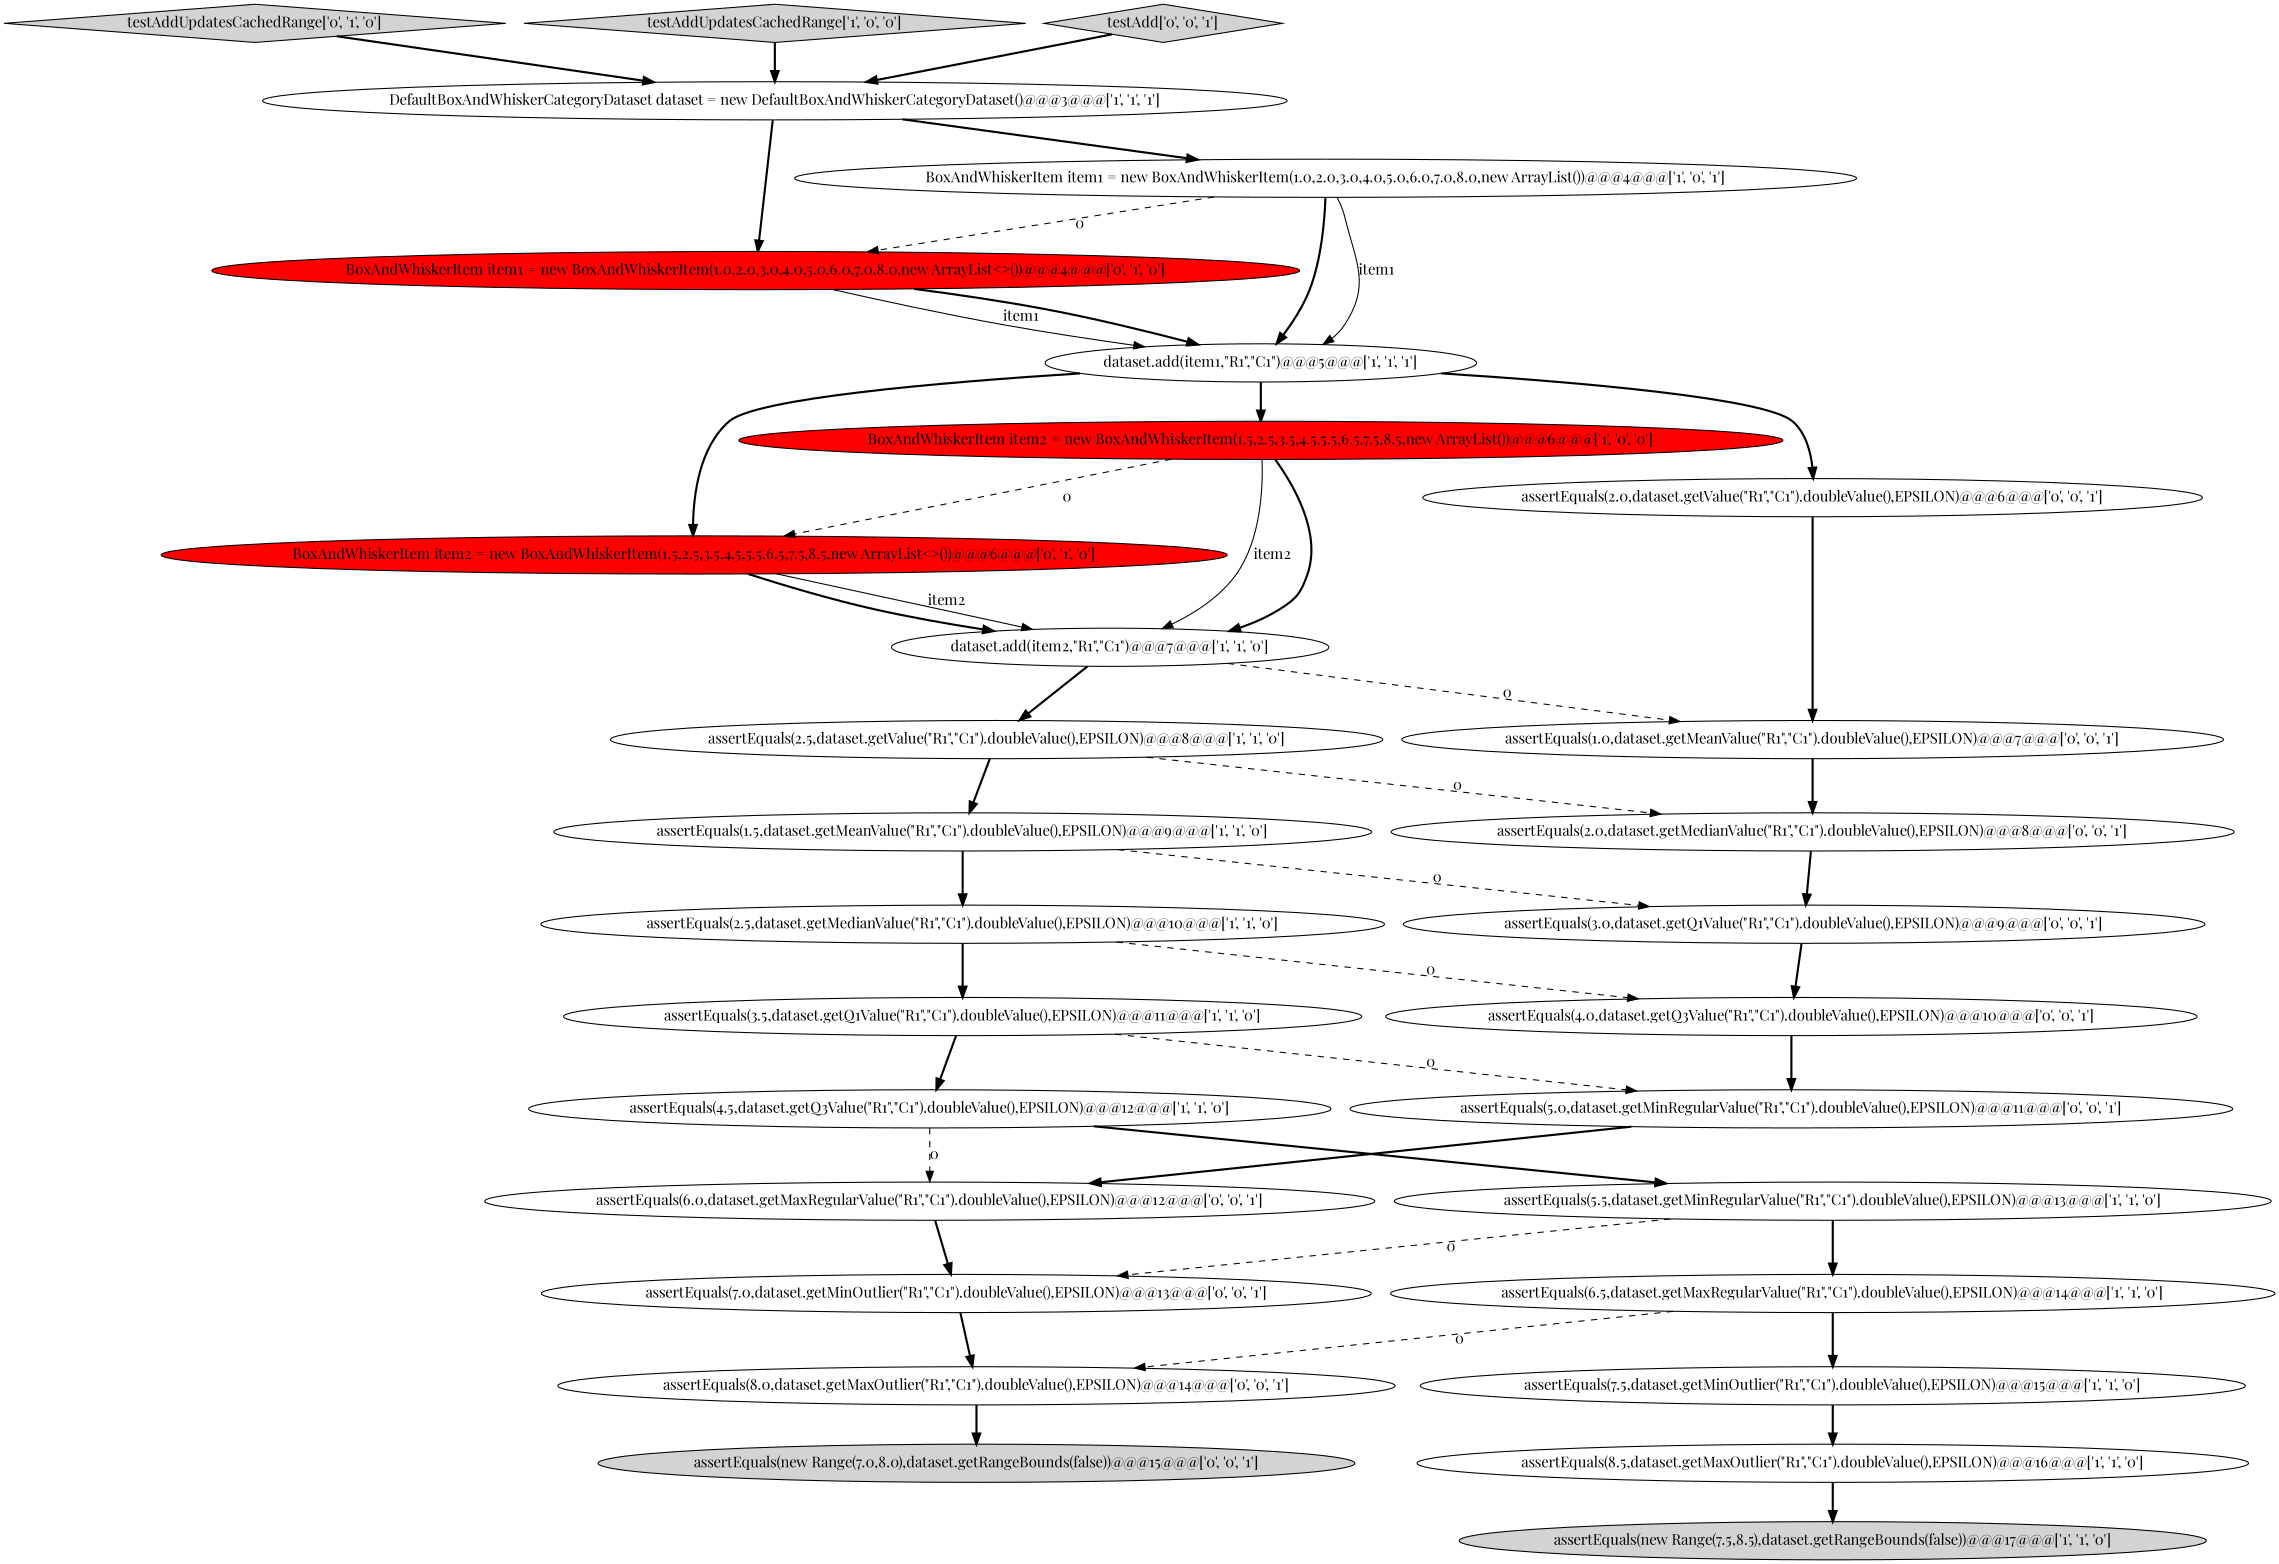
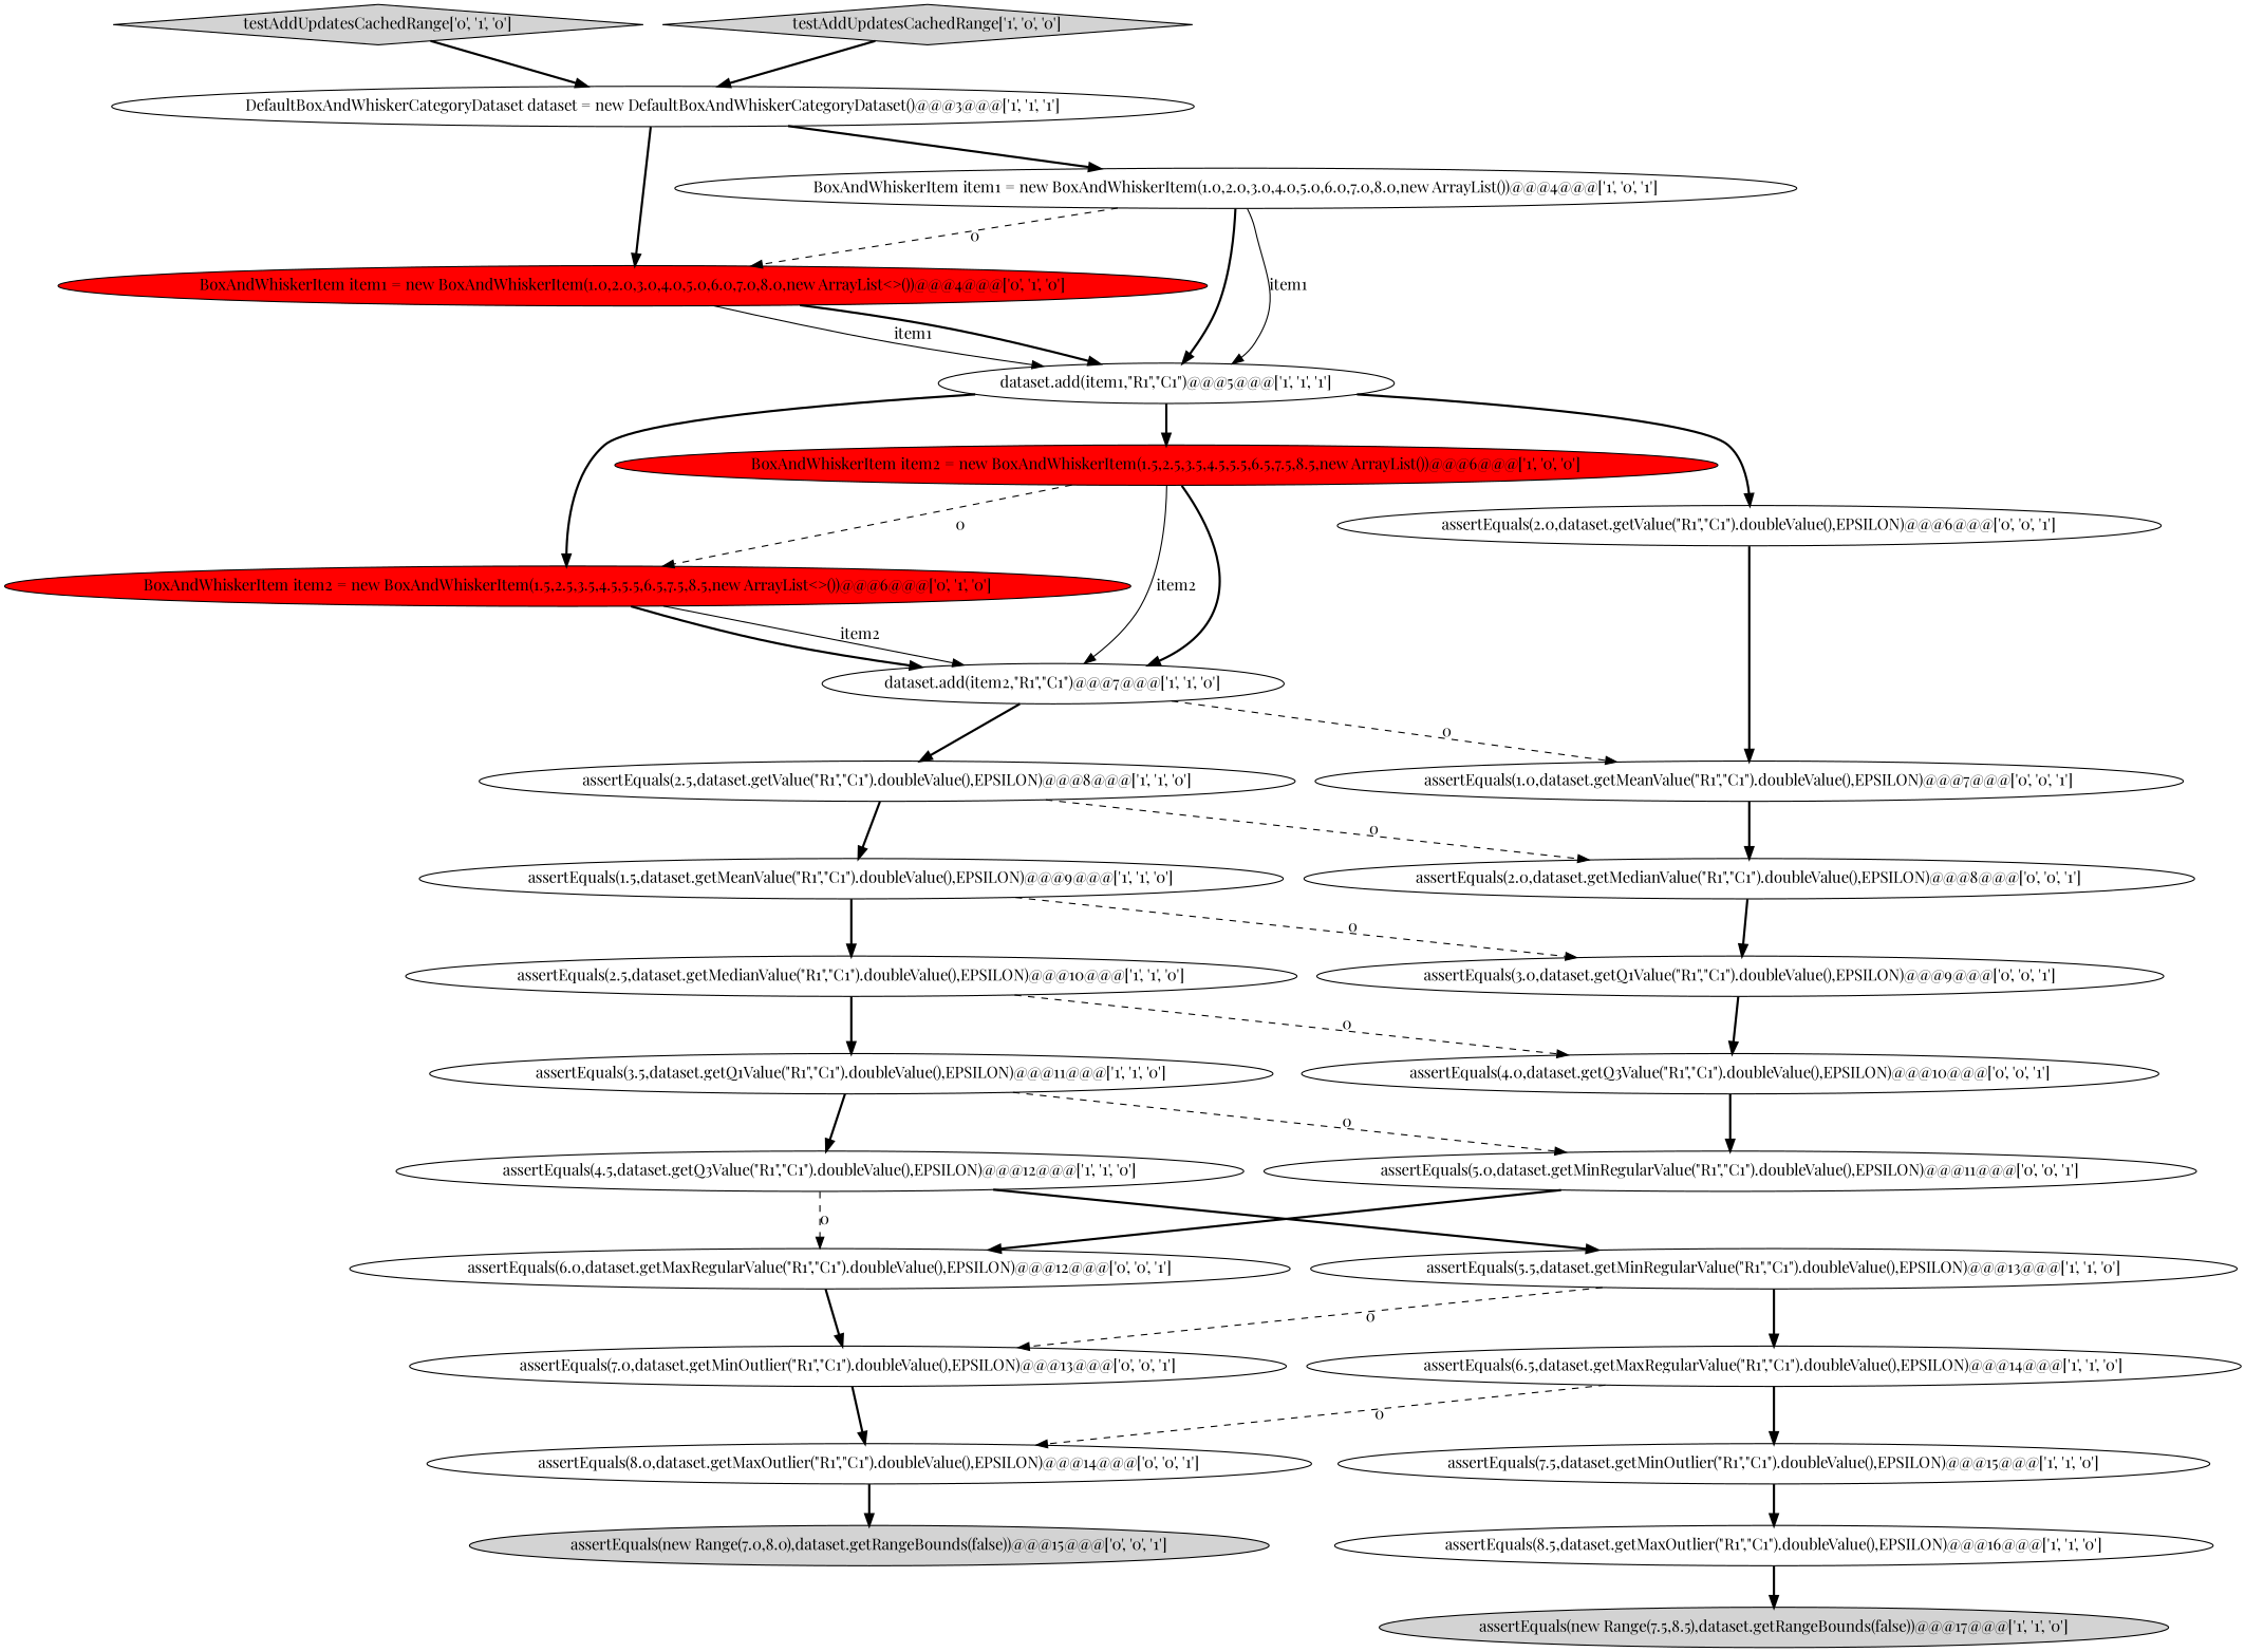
  digraph {
    fontname="Playfair Display"
    node [fillcolor=white shape=ellipse style=filled fontname="Playfair Display"]
    edge [style=bold fontname="Playfair Display"]
    n1 [label="dataset.add(item2,\"R1\",\"C1\")@@@7@@@['1', '1', '0']"]
    n2 [label="assertEquals(1.0,dataset.getMeanValue(\"R1\",\"C1\").doubleValue(),EPSILON)@@@7@@@['0', '0', '1']"]
    n3 [label="assertEquals(2.5,dataset.getValue(\"R1\",\"C1\").doubleValue(),EPSILON)@@@8@@@['1', '1', '0']"]
    n4 [fillcolor=lightgray label="testAddUpdatesCachedRange['0', '1', '0']" shape=diamond]
    n5 [label="DefaultBoxAndWhiskerCategoryDataset dataset = new DefaultBoxAndWhiskerCategoryDataset()@@@3@@@['1', '1', '1']"]
    n6 [label="assertEquals(8.0,dataset.getMaxOutlier(\"R1\",\"C1\").doubleValue(),EPSILON)@@@14@@@['0', '0', '1']"]
    n7 [fillcolor=lightgray label="assertEquals(new Range(7.0,8.0),dataset.getRangeBounds(false))@@@15@@@['0', '0', '1']"]
    n8 [label="assertEquals(7.0,dataset.getMinOutlier(\"R1\",\"C1\").doubleValue(),EPSILON)@@@13@@@['0', '0', '1']"]
    n9 [label="assertEquals(1.5,dataset.getMeanValue(\"R1\",\"C1\").doubleValue(),EPSILON)@@@9@@@['1', '1', '0']"]
    n10 [label="assertEquals(3.0,dataset.getQ1Value(\"R1\",\"C1\").doubleValue(),EPSILON)@@@9@@@['0', '0', '1']"]
    n11 [label="assertEquals(2.5,dataset.getMedianValue(\"R1\",\"C1\").doubleValue(),EPSILON)@@@10@@@['1', '1', '0']"]
    n12 [fillcolor=red label="BoxAndWhiskerItem item2 = new BoxAndWhiskerItem(1.5,2.5,3.5,4.5,5.5,6.5,7.5,8.5,new ArrayList())@@@6@@@['1', '0', '0']"]
    n13 [fillcolor=red label="BoxAndWhiskerItem item2 = new BoxAndWhiskerItem(1.5,2.5,3.5,4.5,5.5,6.5,7.5,8.5,new ArrayList<>())@@@6@@@['0', '1', '0']"]
    n14 [fillcolor=lightgray label="assertEquals(new Range(7.5,8.5),dataset.getRangeBounds(false))@@@17@@@['1', '1', '0']"]
    n15 [label="assertEquals(3.5,dataset.getQ1Value(\"R1\",\"C1\").doubleValue(),EPSILON)@@@11@@@['1', '1', '0']"]
    n16 [label="assertEquals(5.0,dataset.getMinRegularValue(\"R1\",\"C1\").doubleValue(),EPSILON)@@@11@@@['0', '0', '1']"]
    n17 [label="assertEquals(4.5,dataset.getQ3Value(\"R1\",\"C1\").doubleValue(),EPSILON)@@@12@@@['1', '1', '0']"]
    n18 [label="dataset.add(item1,\"R1\",\"C1\")@@@5@@@['1', '1', '1']"]
    n19 [label="assertEquals(2.0,dataset.getValue(\"R1\",\"C1\").doubleValue(),EPSILON)@@@6@@@['0', '0', '1']"]
    n20 [label="assertEquals(4.0,dataset.getQ3Value(\"R1\",\"C1\").doubleValue(),EPSILON)@@@10@@@['0', '0', '1']"]
    n21 [fillcolor=red label="BoxAndWhiskerItem item1 = new BoxAndWhiskerItem(1.0,2.0,3.0,4.0,5.0,6.0,7.0,8.0,new ArrayList<>())@@@4@@@['0', '1', '0']"]
    n22 [label="BoxAndWhiskerItem item1 = new BoxAndWhiskerItem(1.0,2.0,3.0,4.0,5.0,6.0,7.0,8.0,new ArrayList())@@@4@@@['1', '0', '1']"]
    n23 [label="assertEquals(6.0,dataset.getMaxRegularValue(\"R1\",\"C1\").doubleValue(),EPSILON)@@@12@@@['0', '0', '1']"]
    n24 [label="assertEquals(8.5,dataset.getMaxOutlier(\"R1\",\"C1\").doubleValue(),EPSILON)@@@16@@@['1', '1', '0']"]
    n25 [label="assertEquals(7.5,dataset.getMinOutlier(\"R1\",\"C1\").doubleValue(),EPSILON)@@@15@@@['1', '1', '0']"]
    n26 [label="assertEquals(2.0,dataset.getMedianValue(\"R1\",\"C1\").doubleValue(),EPSILON)@@@8@@@['0', '0', '1']"]
    n27 [label="assertEquals(6.5,dataset.getMaxRegularValue(\"R1\",\"C1\").doubleValue(),EPSILON)@@@14@@@['1', '1', '0']"]
    n28 [label="assertEquals(5.5,dataset.getMinRegularValue(\"R1\",\"C1\").doubleValue(),EPSILON)@@@13@@@['1', '1', '0']"]
    n29 [fillcolor=lightgray label="testAddUpdatesCachedRange['1', '0', '0']" shape=diamond]
-   n30 [fillcolor=lightgray label="testAdd['0', '0', '1']" shape=diamond]
    n1 -> n2 [label=0 style=dashed]
    n1 -> n3
    n2 -> n26
    n3 -> n9
    n3 -> n26 [label=0 style=dashed]
    n4 -> n5
    n5 -> n21
    n5 -> n22
    n6 -> n7
    n8 -> n6
    n9 -> n10 [label=0 style=dashed]
    n9 -> n11
    n10 -> n20
    n11 -> n15
    n11 -> n20 [label=0 style=dashed]
    n12 -> n1
    n12 -> n1 [label=item2 style=solid]
    n12 -> n13 [label=0 style=dashed]
    n13 -> n1 [label=item2 style=solid]
    n13 -> n1
    n15 -> n16 [label=0 style=dashed]
    n15 -> n17
    n16 -> n23
    n17 -> n23 [label=0 style=dashed]
    n17 -> n28
    n18 -> n12
    n18 -> n13
    n18 -> n19
    n19 -> n2
    n20 -> n16
    n21 -> n18
    n21 -> n18 [label=item1 style=solid]
    n22 -> n18 [label=item1 style=solid]
    n22 -> n18
    n22 -> n21 [label=0 style=dashed]
    n23 -> n8
    n24 -> n14
    n25 -> n24
    n26 -> n10
    n27 -> n6 [label=0 style=dashed]
    n27 -> n25
    n28 -> n8 [label=0 style=dashed]
    n28 -> n27
    n29 -> n5
-   n30 -> n5
  }
